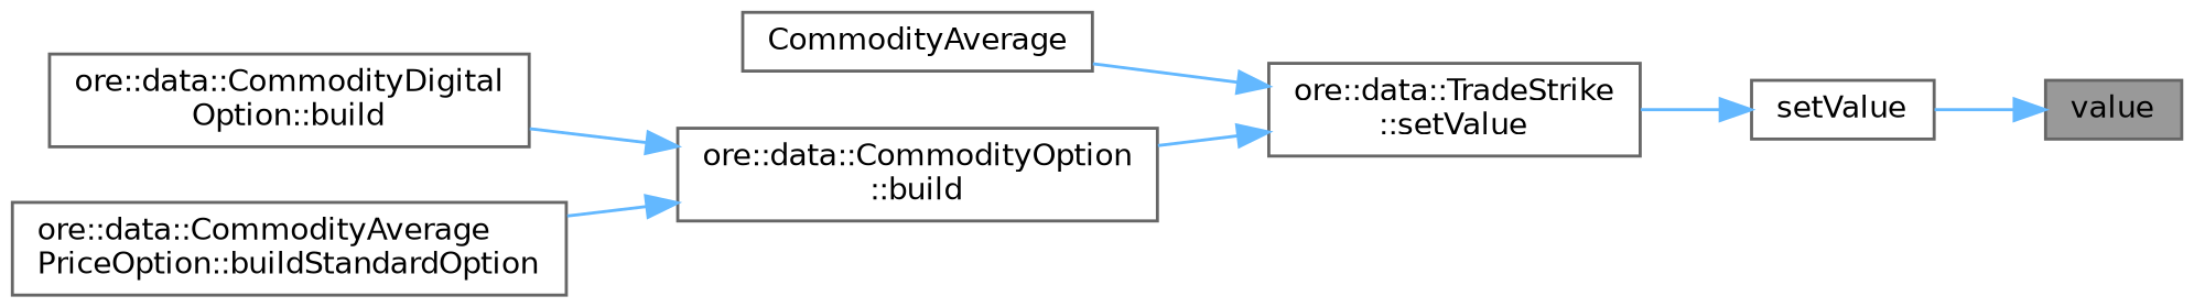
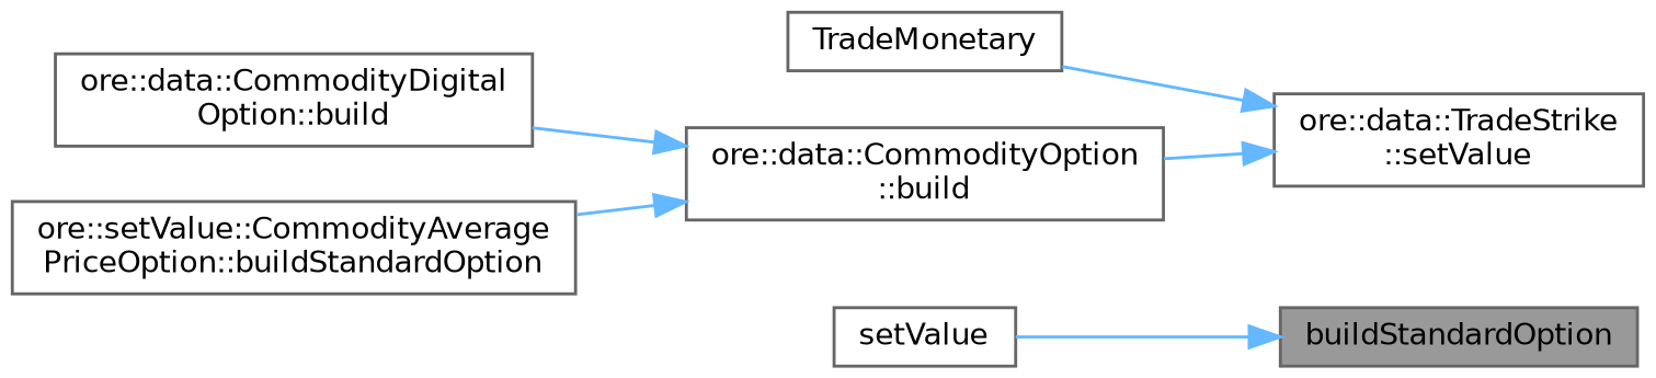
  digraph {
    rankdir=RL
    node [color=grey40 fillcolor=white fontname=Helvetica fontsize=10 shape=box style=filled]
    edge [color=steelblue1 dir=back fontname=Helvetica fontsize=10 labelfontname=Helvetica labelfontsize=10 style=solid]
-   n1 [color=gray40 fillcolor=grey60 fontcolor=black height=0.2 label=value width=0.4]
+   n1 [color=gray40 fillcolor=grey60 fontcolor=black height=0.2 label=buildStandardOption width=0.4]
    n2 [height=0.2 label=setValue width=0.4]
-   n3 [height=0.2 label=CommodityAverage width=0.4]
+   n3 [height=0.2 label=TradeMonetary width=0.4]
    n4 [height=0.2 label="ore::data::TradeStrike\l::setValue" width=0.4]
    n5 [height=0.2 label="ore::data::CommodityOption\l::build" width=0.4]
    n6 [height=0.2 label="ore::data::CommodityDigital\lOption::build" width=0.4]
-   n7 [height=0.2 label="ore::data::CommodityAverage\lPriceOption::buildStandardOption" width=0.4]
+   n7 [height=0.2 label="ore::setValue::CommodityAverage\lPriceOption::buildStandardOption" width=0.4]
    n1 -> n2
-   n2 -> n4
    n4 -> n3
    n4 -> n5
    n5 -> n6
    n5 -> n7
  }
